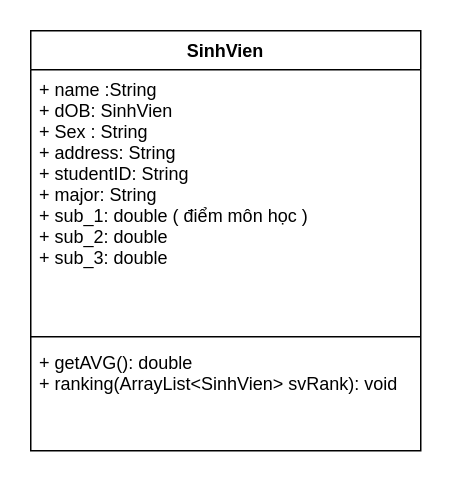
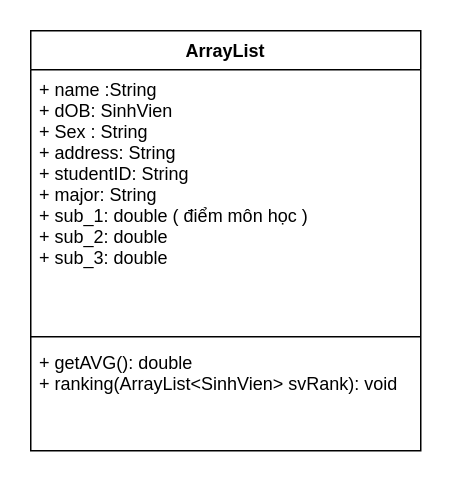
  <mxCell id="0" />
  <mxCell id="1" parent="0" />
- <mxCell id="2" value="SinhVien" style="swimlane;fontStyle=1;align=center;verticalAlign=top;childLayout=stackLayout;horizontal=1;startSize=26;horizontalStack=0;resizeParent=1;resizeParentMax=0;resizeLast=0;collapsible=1;marginBottom=0;" vertex="1" parent="1"><mxGeometry x="20" y="20" width="260" height="280" as="geometry" /></mxCell>
+ <mxCell id="2" value="ArrayList" style="swimlane;fontStyle=1;align=center;verticalAlign=top;childLayout=stackLayout;horizontal=1;startSize=26;horizontalStack=0;resizeParent=1;resizeParentMax=0;resizeLast=0;collapsible=1;marginBottom=0;" vertex="1" parent="1"><mxGeometry x="20" y="20" width="260" height="280" as="geometry" /></mxCell>
  <mxCell id="3" value="+ name :String&#10;+ dOB: SinhVien&#10;+ Sex : String&#10;+ address: String&#10;+ studentID: String&#10;+ major: String&#10;+ sub_1: double ( điểm môn học )&#10;+ sub_2: double&#10;+ sub_3: double" style="text;strokeColor=none;fillColor=none;align=left;verticalAlign=top;spacingLeft=4;spacingRight=4;overflow=hidden;rotatable=0;points=[[0,0.5],[1,0.5]];portConstraint=eastwest;" vertex="1" parent="2"><mxGeometry y="26" width="260" height="174" as="geometry" /></mxCell>
  <mxCell id="4" value="" style="line;strokeWidth=1;fillColor=none;align=left;verticalAlign=middle;spacingTop=-1;spacingLeft=3;spacingRight=3;rotatable=0;labelPosition=right;points=[];portConstraint=eastwest;" vertex="1" parent="2"><mxGeometry y="200" width="260" height="8" as="geometry" /></mxCell>
  <mxCell id="5" value="+ getAVG(): double&#10;+ ranking(ArrayList&lt;SinhVien&gt; svRank): void" style="text;strokeColor=none;fillColor=none;align=left;verticalAlign=top;spacingLeft=4;spacingRight=4;overflow=hidden;rotatable=0;points=[[0,0.5],[1,0.5]];portConstraint=eastwest;" vertex="1" parent="2"><mxGeometry y="208" width="260" height="72" as="geometry" /></mxCell>
